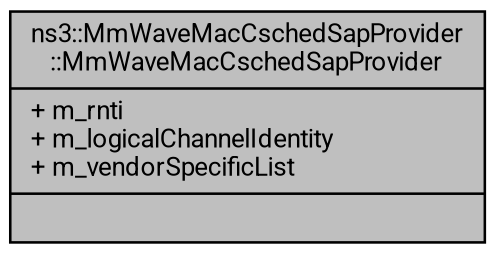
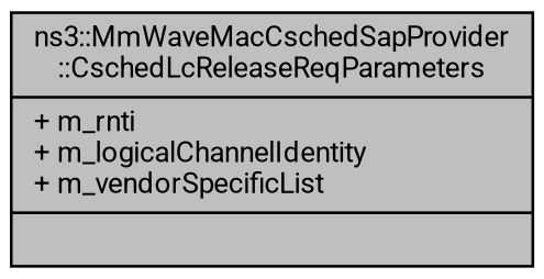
  digraph {
    fontname=Roboto
-   n1 [color=black fillcolor=grey75 fontcolor=black fontname=Roboto fontsize=10 height=0.2 label="{ns3::MmWaveMacCschedSapProvider\l::MmWaveMacCschedSapProvider\n|+ m_rnti\l+ m_logicalChannelIdentity\l+ m_vendorSpecificList\l|}" shape=record style=filled width=0.4]
+   n1 [color=black fillcolor=grey75 fontcolor=black fontname=Roboto fontsize=10 height=0.2 label="{ns3::MmWaveMacCschedSapProvider\l::CschedLcReleaseReqParameters\n|+ m_rnti\l+ m_logicalChannelIdentity\l+ m_vendorSpecificList\l|}" shape=record style=filled width=0.4]
  }
